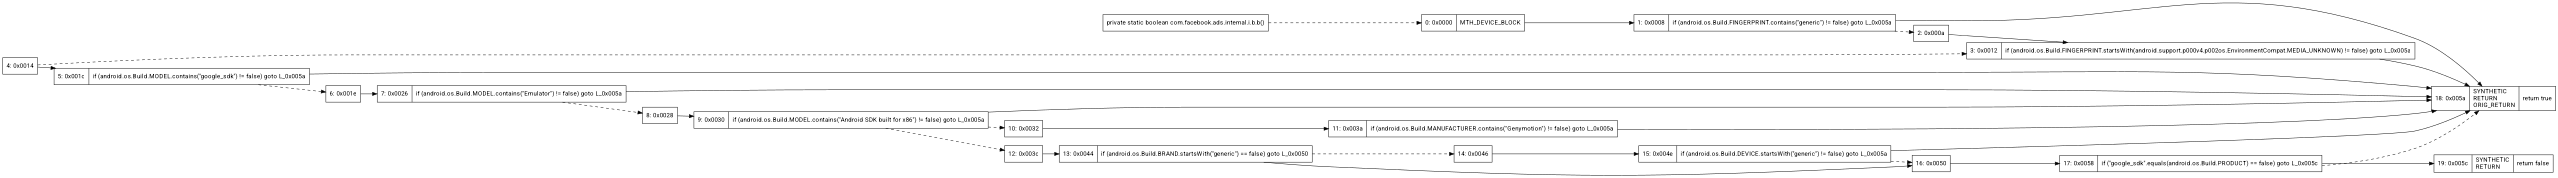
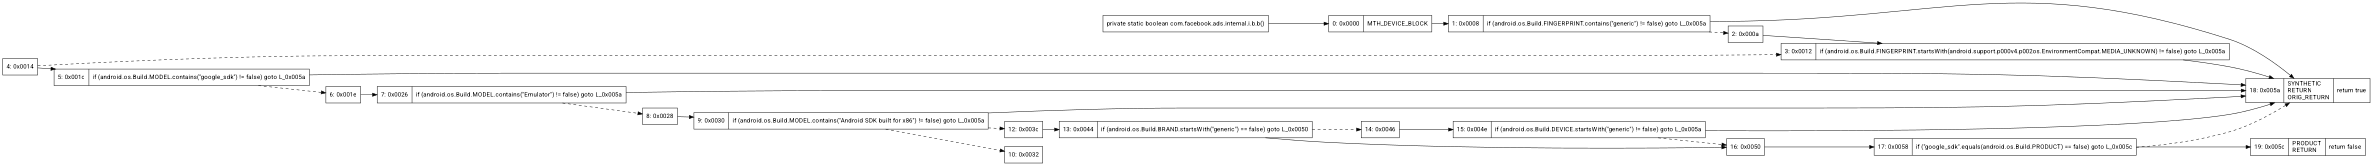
  digraph {
    fontname=Roboto
    rankdir=LR
    node [fontname=Roboto shape=record]
    edge [fontname=Roboto]
    n1 [label="{0\:\ 0x0000|MTH_DEVICE_BLOCK\l}"]
    n2 [label="{1\:\ 0x0008|if (android.os.Build.FINGERPRINT.contains(\"generic\") != false) goto L_0x005a\l}"]
    n3 [label="{2\:\ 0x000a}"]
    n4 [label="{18\:\ 0x005a|SYNTHETIC\lRETURN\lORIG_RETURN\l|return true\l}"]
    n5 [label="{3\:\ 0x0012|if (android.os.Build.FINGERPRINT.startsWith(android.support.p000v4.p002os.EnvironmentCompat.MEDIA_UNKNOWN) != false) goto L_0x005a\l}"]
    n6 [label="{4\:\ 0x0014}"]
    n7 [label="{5\:\ 0x001c|if (android.os.Build.MODEL.contains(\"google_sdk\") != false) goto L_0x005a\l}"]
    n8 [label="{6\:\ 0x001e}"]
    n9 [label="{7\:\ 0x0026|if (android.os.Build.MODEL.contains(\"Emulator\") != false) goto L_0x005a\l}"]
    n10 [label="{8\:\ 0x0028}"]
    n11 [label="{9\:\ 0x0030|if (android.os.Build.MODEL.contains(\"Android SDK built for x86\") != false) goto L_0x005a\l}"]
    n12 [label="{10\:\ 0x0032}"]
    n13 [label="{12\:\ 0x003c}"]
-   n14 [label="{11\:\ 0x003a|if (android.os.Build.MANUFACTURER.contains(\"Genymotion\") != false) goto L_0x005a\l}"]
    n15 [label="{13\:\ 0x0044|if (android.os.Build.BRAND.startsWith(\"generic\") == false) goto L_0x0050\l}"]
    n16 [label="{14\:\ 0x0046}"]
    n17 [label="{16\:\ 0x0050}"]
    n18 [label="{15\:\ 0x004e|if (android.os.Build.DEVICE.startsWith(\"generic\") != false) goto L_0x005a\l}"]
    n19 [label="{17\:\ 0x0058|if (\"google_sdk\".equals(android.os.Build.PRODUCT) == false) goto L_0x005c\l}"]
-   n20 [label="{19\:\ 0x005c|SYNTHETIC\lRETURN\l|return false\l}"]
+   n20 [label="{19\:\ 0x005c|PRODUCT\lRETURN\l|return false\l}"]
    n21 [label="{private static boolean com.facebook.ads.internal.i.b.b() }"]
    n1 -> n2
    n2 -> n3 [style=dashed]
    n2 -> n4
    n3 -> n5
    n5 -> n4
    n6 -> n5 [style=dashed]
    n6 -> n7
    n7 -> n4
    n7 -> n8 [style=dashed]
    n8 -> n9
    n9 -> n4
    n9 -> n10 [style=dashed]
    n10 -> n11
    n11 -> n4
    n11 -> n12 [style=dashed]
    n11 -> n13 [style=dashed]
-   n12 -> n14
    n13 -> n15
-   n14 -> n4
    n15 -> n16 [style=dashed]
    n15 -> n17
    n16 -> n18
    n17 -> n19
    n18 -> n4
    n18 -> n17 [style=dashed]
    n19 -> n4 [style=dashed]
    n19 -> n20
-   n21 -> n1 [style=dashed]
+   n21 -> n1
  }
